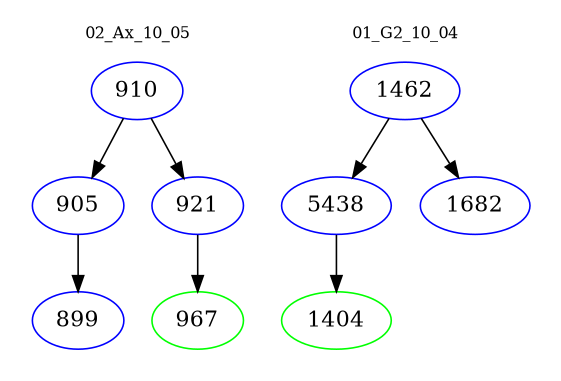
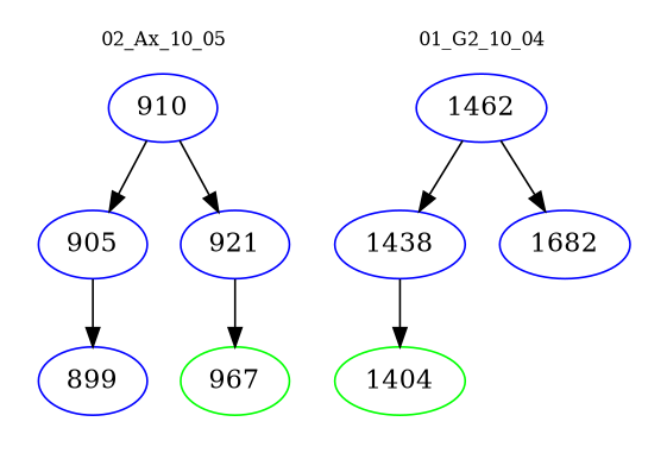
  digraph {
    node [color=blue]
    edge [color=black]
    n1 [label=910]
    n2 [label=905]
    n3 [label=921]
    n4 [label=899]
    n5 [color=green label=967]
    n6 [label=1462]
-   n7 [label=5438]
+   n7 [label=1438]
    n8 [label=1682]
    n9 [color=green label=1404]
    subgraph cluster_1 {
      color=white
      fontsize=10
      label="02_Ax_10_05"
      n1
      n2
      n3
      n4
      n5
    }
    subgraph cluster_2 {
      color=white
      fontsize=10
      label="01_G2_10_04"
      n6
      n7
      n8
      n9
    }
    n1 -> n2
    n1 -> n3
    n2 -> n4
    n3 -> n5
    n6 -> n7
    n6 -> n8
    n7 -> n9
  }
